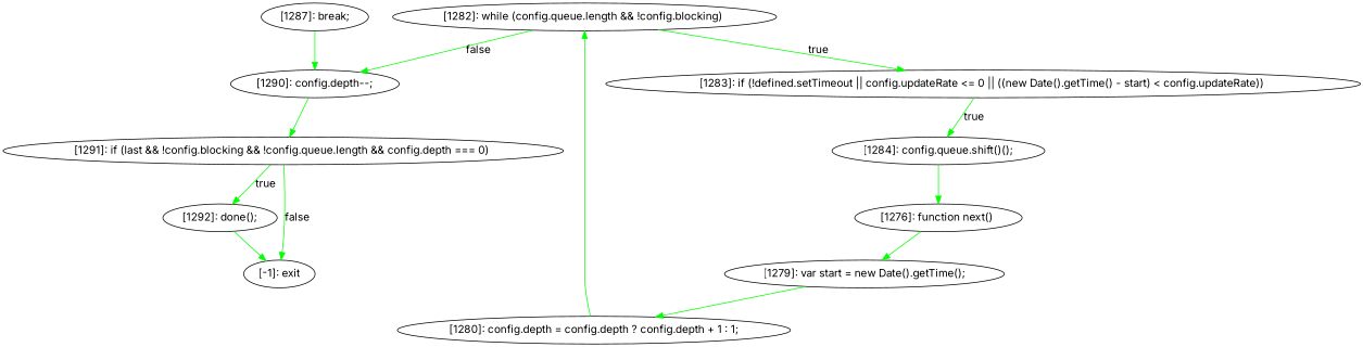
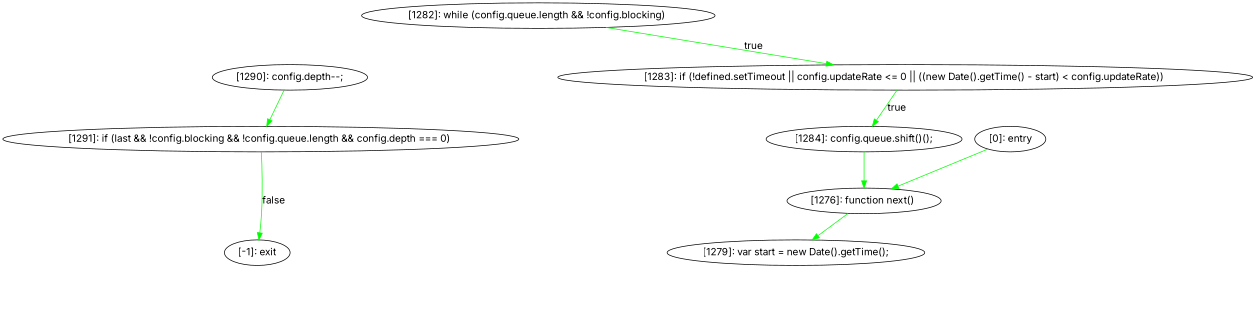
  digraph {
    fontname=Inter
    node [fontname=Inter]
    edge [color=green fontname=Inter]
-   n1 [label="[1287]: break;\n"]
    n2 [label="[1290]: config.depth--;\n"]
    n3 [label="[1283]: if (!defined.setTimeout || config.updateRate <= 0 || ((new Date().getTime() - start) < config.updateRate)) "]
    n4 [label="[1284]: config.queue.shift()();\n"]
    n5 [label="[1276]: function next() \n"]
    n6 [label="[1291]: if (last && !config.blocking && !config.queue.length && config.depth === 0) "]
    n7 [label="[1279]: var start = new Date().getTime();\n"]
-   n8 [label="[1280]: config.depth = config.depth ? config.depth + 1 : 1;\n"]
-   n9 [label="[1292]: done();\n"]
    n10 [label="[-1]: exit"]
    n11 [label="[1282]: while (config.queue.length && !config.blocking) "]
-   n1 -> n2
+   n12 [label="[0]: entry"]
    n2 -> n6
    n3 -> n4 [label=true]
    n4 -> n5
    n5 -> n7
-   n6 -> n9 [label=true]
    n6 -> n10 [label=false]
-   n7 -> n8
-   n8 -> n11
-   n9 -> n10
-   n11 -> n2 [label=false]
    n11 -> n3 [label=true]
+   n12 -> n5
  }
